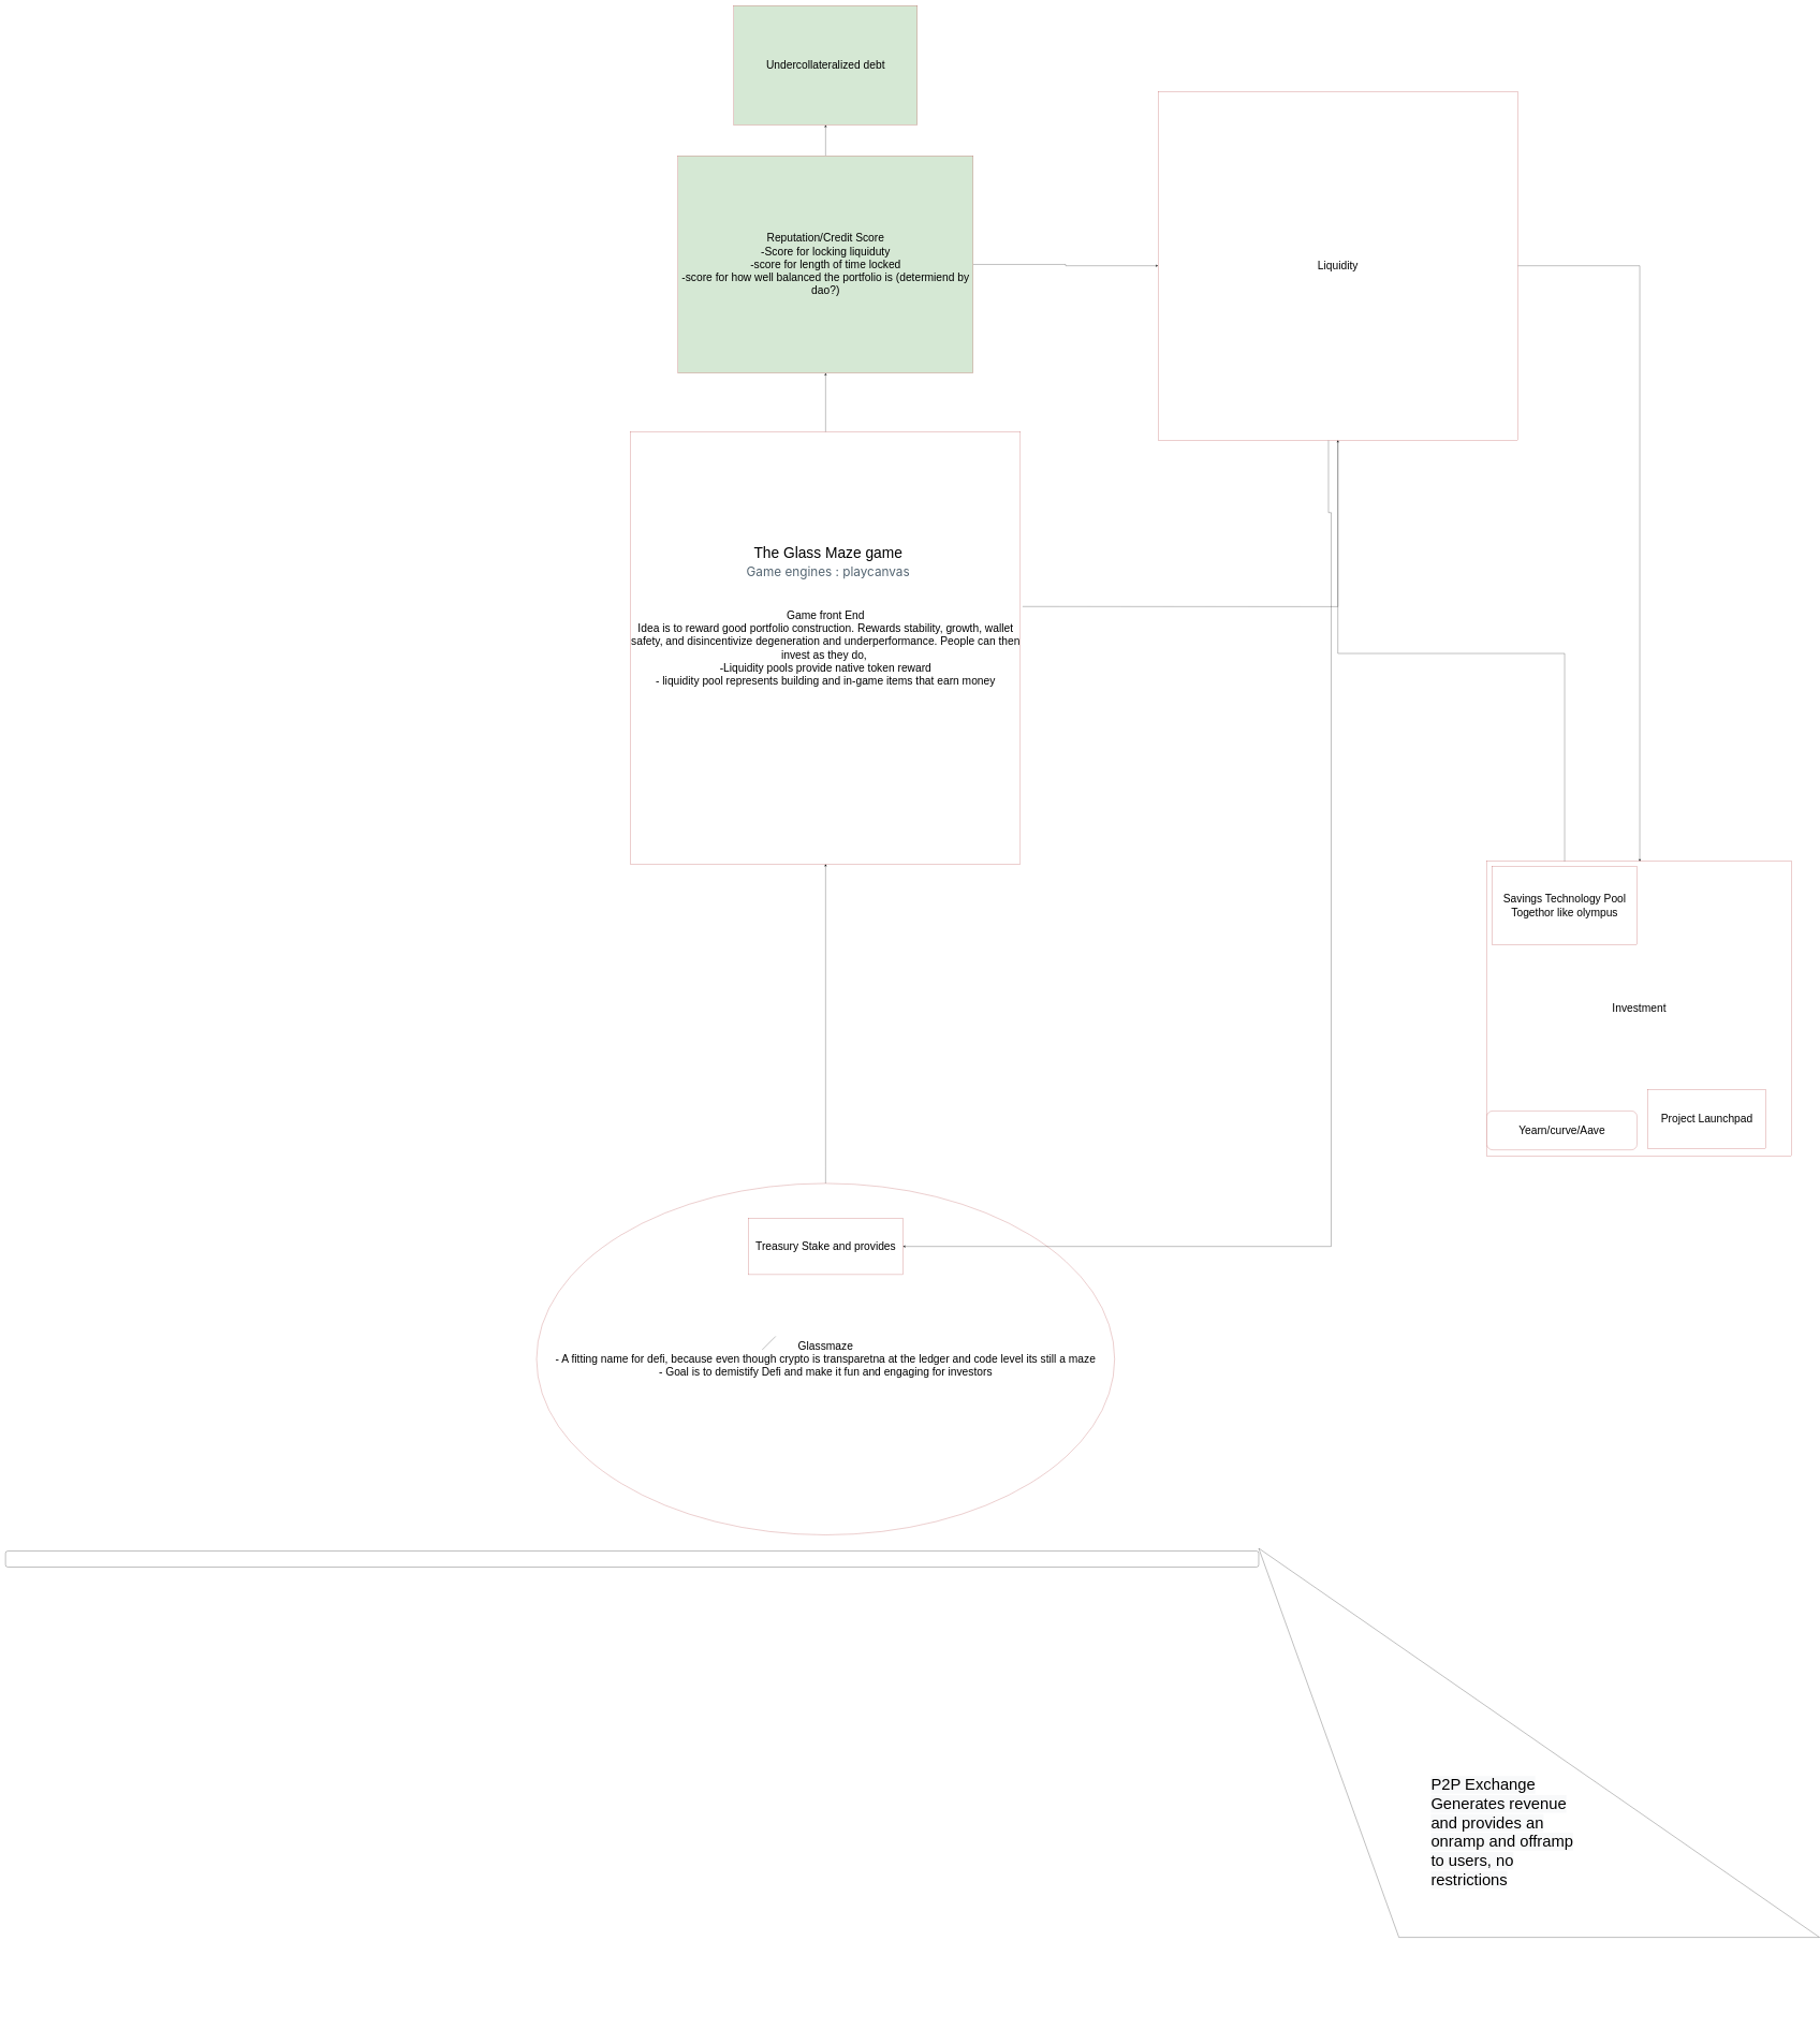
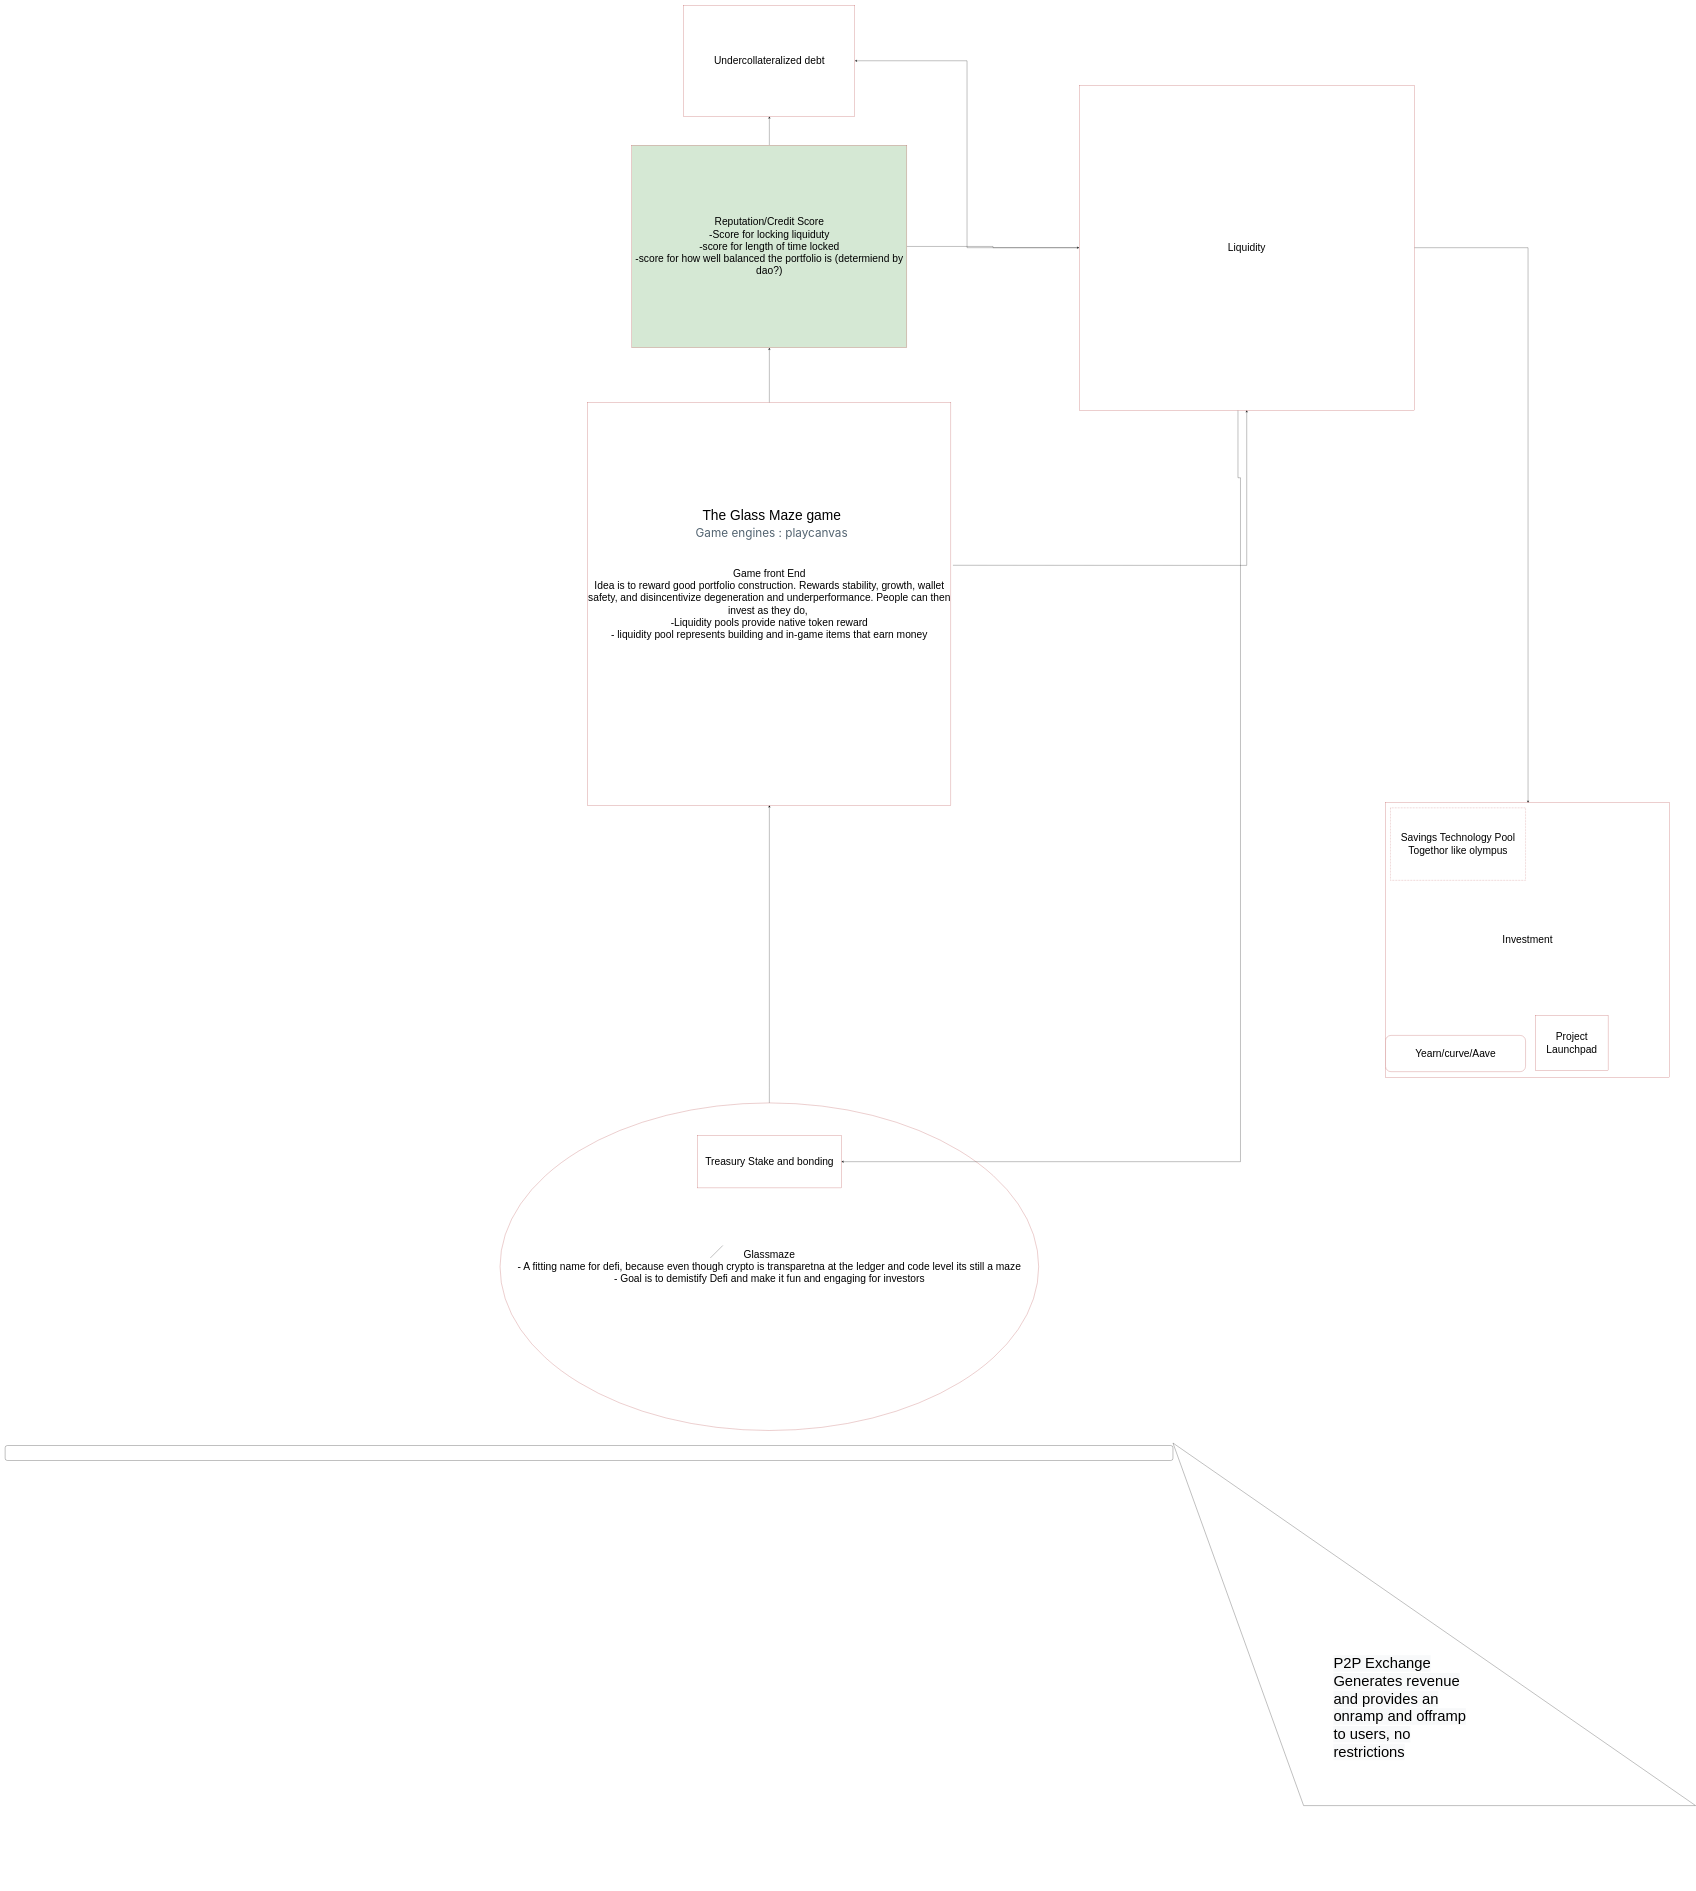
  <mxCell id="0" />
  <mxCell id="1" parent="0" />
  <mxCell id="2" style="edgeStyle=orthogonalEdgeStyle;rounded=0;orthogonalLoop=1;jettySize=auto;html=1;fontSize=41;exitX=0.5;exitY=0;exitDx=0;exitDy=0;entryX=0.5;entryY=1;entryDx=0;entryDy=0;" parent="1" source="3" target="7" edge="1"><mxGeometry relative="1" as="geometry"><Array as="points"><mxPoint x="3076" y="4350" /></Array></mxGeometry></mxCell>
  <mxCell id="3" value="Glassmaze&lt;br&gt;- A fitting name for defi, because even though crypto is transparetna at the ledger and code level its still a maze&lt;br&gt;- Goal is to demistify Defi and make it fun and engaging for investors" style="ellipse;whiteSpace=wrap;html=1;fontSize=41;strokeColor=#B33F3F;" parent="1" vertex="1"><mxGeometry x="1999" y="4410" width="2154" height="1310" as="geometry" /></mxCell>
- <mxCell id="4" value="Treasury Stake and provides" style="whiteSpace=wrap;html=1;fontSize=41;strokeColor=#B33F3F;" parent="1" vertex="1"><mxGeometry x="2787.5" y="4540" width="577" height="210" as="geometry" /></mxCell>
+ <mxCell id="4" value="Treasury Stake and bonding" style="whiteSpace=wrap;html=1;fontSize=41;strokeColor=#B33F3F;" parent="1" vertex="1"><mxGeometry x="2787.5" y="4540" width="577" height="210" as="geometry" /></mxCell>
  <mxCell id="5" style="edgeStyle=orthogonalEdgeStyle;rounded=0;orthogonalLoop=1;jettySize=auto;html=1;fontSize=55;" parent="1" source="7" target="10" edge="1"><mxGeometry relative="1" as="geometry" /></mxCell>
  <mxCell id="6" value="" style="edgeStyle=orthogonalEdgeStyle;rounded=0;orthogonalLoop=1;jettySize=auto;html=1;fontSize=55;" parent="1" target="19" edge="1"><mxGeometry relative="1" as="geometry"><mxPoint x="3810" y="2260" as="sourcePoint" /></mxGeometry></mxCell>
  <mxCell id="7" value="Game front End&lt;br&gt;Idea is to reward good portfolio construction. Rewards stability, growth, wallet safety, and disincentivize degeneration and underperformance. People can then invest as they do,&amp;nbsp;&lt;br&gt;-Liquidity pools provide native token reward&lt;br&gt;- liquidity pool represents building and in-game items that earn money&lt;br&gt;" style="whiteSpace=wrap;html=1;fontSize=41;strokeColor=#B33F3F;" parent="1" vertex="1"><mxGeometry x="2350" y="1610" width="1452" height="1610" as="geometry" /></mxCell>
  <mxCell id="8" value="" style="edgeStyle=orthogonalEdgeStyle;rounded=0;orthogonalLoop=1;jettySize=auto;html=1;fontSize=55;" parent="1" source="10" target="25" edge="1"><mxGeometry relative="1" as="geometry" /></mxCell>
  <mxCell id="9" style="edgeStyle=orthogonalEdgeStyle;rounded=0;orthogonalLoop=1;jettySize=auto;html=1;fontSize=55;" parent="1" source="10" target="19" edge="1"><mxGeometry relative="1" as="geometry" /></mxCell>
  <mxCell id="10" value="Reputation/Credit Score&lt;br&gt;-Score for locking liquiduty&lt;br&gt;-score for length of time locked&lt;br&gt;-score for how well balanced the portfolio is (determiend by dao?)" style="whiteSpace=wrap;html=1;fontSize=41;strokeColor=#B33F3F;fillColor=#d5e8d4;" parent="1" vertex="1"><mxGeometry x="2526" y="580" width="1100" height="810" as="geometry" /></mxCell>
  <mxCell id="11" value="The Glass Maze game&lt;br&gt;&lt;div&gt;&lt;font color=&quot;#536471&quot; face=&quot;TwitterChirp, -apple-system, BlinkMacSystemFont, Segoe UI, Roboto, Helvetica, Arial, sans-serif&quot;&gt;&lt;span style=&quot;font-size: 47px ; background-color: rgb(255 , 255 , 255)&quot;&gt;Game engines : playcanvas&lt;/span&gt;&lt;/font&gt;&lt;/div&gt;" style="text;html=1;align=center;verticalAlign=middle;resizable=0;points=[];autosize=1;strokeColor=none;fillColor=none;fontSize=55;" parent="1" vertex="1"><mxGeometry x="2800" y="2025" width="570" height="140" as="geometry" /></mxCell>
  <mxCell id="12" value="" style="verticalLabelPosition=bottom;verticalAlign=top;html=1;shape=mxgraph.basic.obtuse_triangle;dx=0.25;fontSize=55;rotation=-90;direction=south;" parent="1" vertex="1"><mxGeometry x="5010" y="5450" width="1450" height="2090" as="geometry" /></mxCell>
  <mxCell id="13" value="&lt;span style=&quot;color: rgb(0, 0, 0); font-family: helvetica; font-size: 59px; font-style: normal; font-weight: 400; letter-spacing: normal; text-align: center; text-indent: 0px; text-transform: none; word-spacing: 0px; background-color: rgb(248, 249, 250); display: inline; float: none;&quot;&gt;P2P Exchange Generates revenue and provides an onramp and offramp to users, no restrictions&lt;/span&gt;" style="text;whiteSpace=wrap;html=1;fontSize=55;" parent="1" vertex="1"><mxGeometry x="5330" y="6610" width="550" height="420" as="geometry" /></mxCell>
  <mxCell id="14" value="" style="endArrow=none;html=1;rounded=0;fontSize=55;" parent="1" edge="1"><mxGeometry width="50" height="50" relative="1" as="geometry"><mxPoint x="2840" y="5030" as="sourcePoint" /><mxPoint x="2890" y="4980" as="targetPoint" /></mxGeometry></mxCell>
  <mxCell id="15" value="" style="rounded=1;whiteSpace=wrap;html=1;fontSize=55;" parent="1" vertex="1"><mxGeometry x="20" y="5780" width="4670" height="60" as="geometry" /></mxCell>
- <mxCell id="16" style="edgeStyle=orthogonalEdgeStyle;rounded=0;orthogonalLoop=1;jettySize=auto;html=1;fontSize=55;" parent="1" source="19" target="24" edge="1"><mxGeometry relative="1" as="geometry" /></mxCell>
+ <mxCell id="16" style="edgeStyle=orthogonalEdgeStyle;rounded=0;orthogonalLoop=1;jettySize=auto;html=1;entryX=1;entryY=0.5;entryDx=0;entryDy=0;fontSize=55;" parent="1" source="19" target="25" edge="1"><mxGeometry relative="1" as="geometry" /></mxCell>
  <mxCell id="17" style="edgeStyle=orthogonalEdgeStyle;rounded=0;orthogonalLoop=1;jettySize=auto;html=1;entryX=1;entryY=0.5;entryDx=0;entryDy=0;fontSize=55;" parent="1" source="19" target="4" edge="1"><mxGeometry relative="1" as="geometry"><Array as="points"><mxPoint x="4950" y="1910" /><mxPoint x="4960" y="1910" /><mxPoint x="4960" y="4645" /></Array></mxGeometry></mxCell>
  <mxCell id="18" style="edgeStyle=orthogonalEdgeStyle;rounded=0;orthogonalLoop=1;jettySize=auto;html=1;fontSize=55;" parent="1" source="19" target="21" edge="1"><mxGeometry relative="1" as="geometry"><Array as="points"><mxPoint x="6110" y="990" /></Array></mxGeometry></mxCell>
  <mxCell id="19" value="Liquidity" style="whiteSpace=wrap;html=1;fontSize=41;strokeColor=#B33F3F;" parent="1" vertex="1"><mxGeometry x="4315" y="340" width="1340" height="1300" as="geometry" /></mxCell>
  <mxCell id="20" value="" style="group" parent="1" vertex="1" connectable="0"><mxGeometry x="5540" y="3210" width="1136" height="1097.5" as="geometry" /></mxCell>
  <mxCell id="21" value="Investment" style="whiteSpace=wrap;html=1;fontSize=41;strokeColor=#B33F3F;" parent="20" vertex="1"><mxGeometry width="1136" height="1097.5" as="geometry" /></mxCell>
  <mxCell id="22" value="Yearn/curve/Aave" style="whiteSpace=wrap;html=1;fontSize=41;strokeColor=#B33F3F;rounded=1;" parent="20" vertex="1"><mxGeometry y="930" width="560" height="145" as="geometry" /></mxCell>
- <mxCell id="23" value="Project Launchpad" style="whiteSpace=wrap;html=1;fontSize=41;strokeColor=#B33F3F;" parent="20" vertex="1"><mxGeometry x="600" y="850" width="440" height="220" as="geometry" /></mxCell>
- <mxCell id="24" value="Savings Technology Pool Togethor like olympus" style="whiteSpace=wrap;html=1;fontSize=41;strokeColor=#B33F3F;" parent="20" vertex="1"><mxGeometry x="20" y="20" width="540" height="290" as="geometry" /></mxCell>
- <mxCell id="25" value="Undercollateralized debt&lt;br&gt;" style="whiteSpace=wrap;html=1;fontSize=41;strokeColor=#B33F3F;fillColor=#d5e8d4;" parent="1" vertex="1"><mxGeometry x="2734" y="20" width="684" height="445" as="geometry" /></mxCell>
+ <mxCell id="23" value="Project Launchpad" style="whiteSpace=wrap;html=1;fontSize=41;strokeColor=#B33F3F;" parent="20" vertex="1"><mxGeometry x="600" y="850" width="290" height="220" as="geometry" /></mxCell>
+ <mxCell id="24" value="Savings Technology Pool Togethor like olympus" style="whiteSpace=wrap;html=1;fontSize=41;strokeColor=#B33F3F;dashed=1;" parent="20" vertex="1"><mxGeometry x="20" y="20" width="540" height="290" as="geometry" /></mxCell>
+ <mxCell id="25" value="Undercollateralized debt&lt;br&gt;" style="whiteSpace=wrap;html=1;fontSize=41;strokeColor=#B33F3F;" parent="1" vertex="1"><mxGeometry x="2734" y="20" width="684" height="445" as="geometry" /></mxCell>
